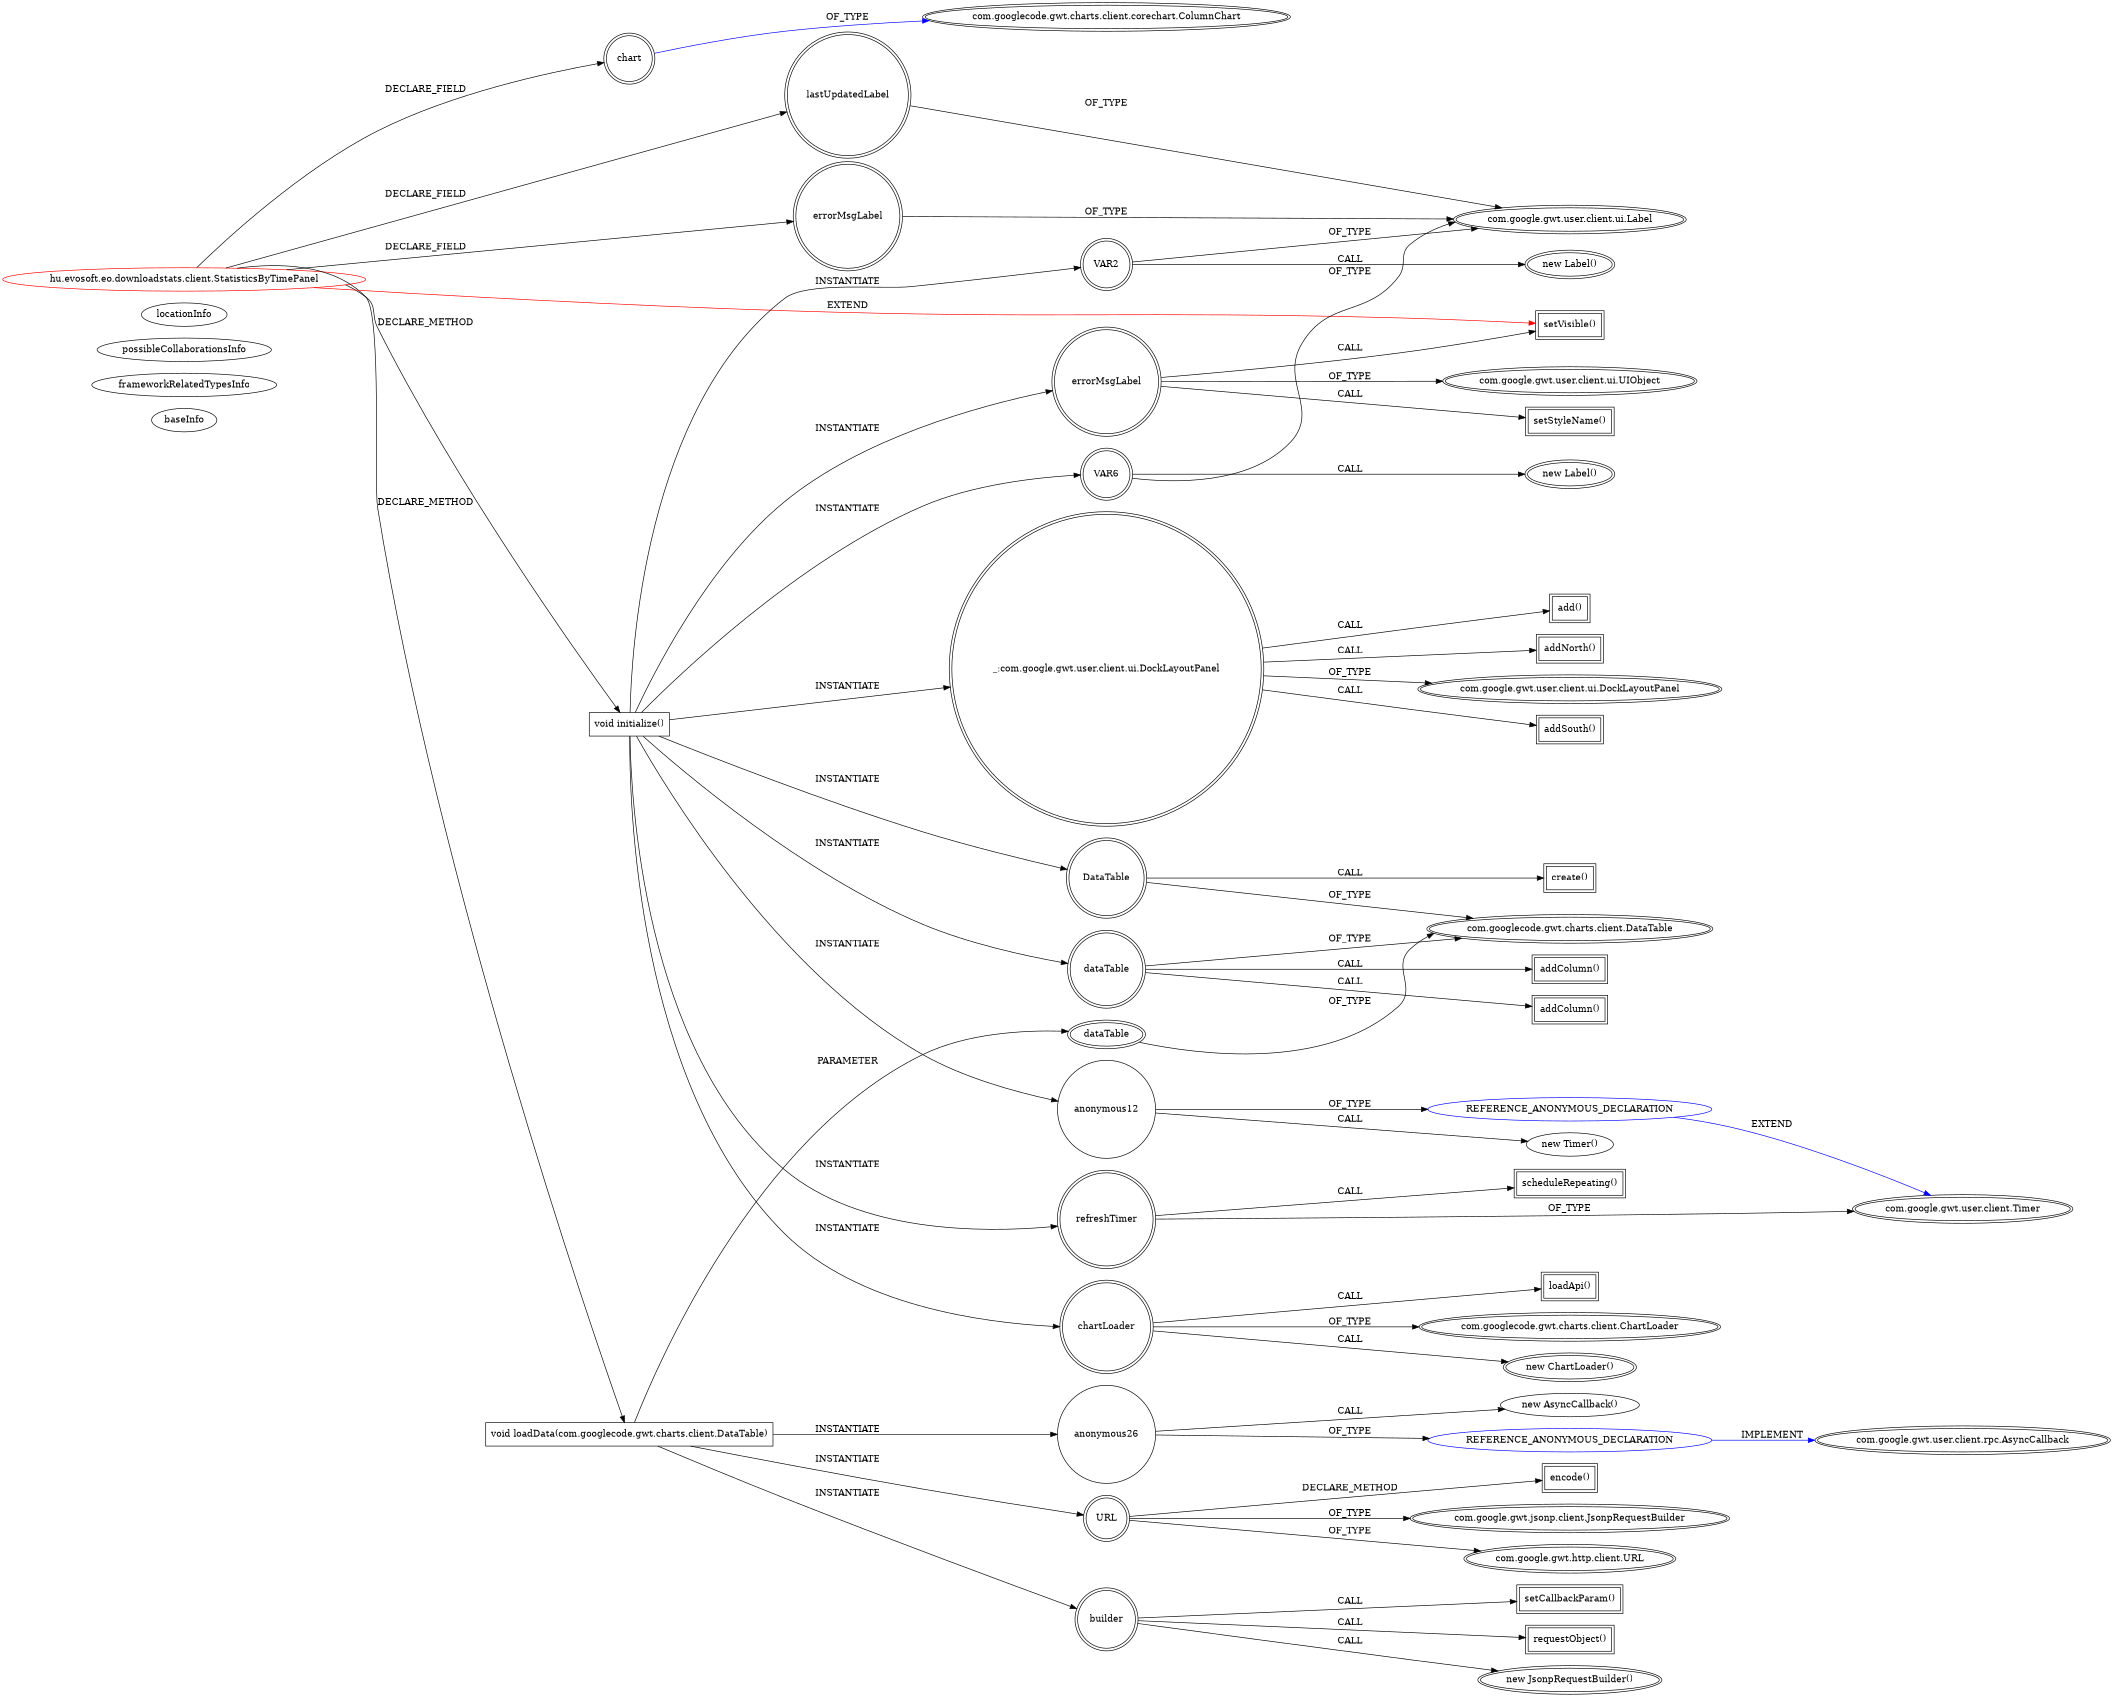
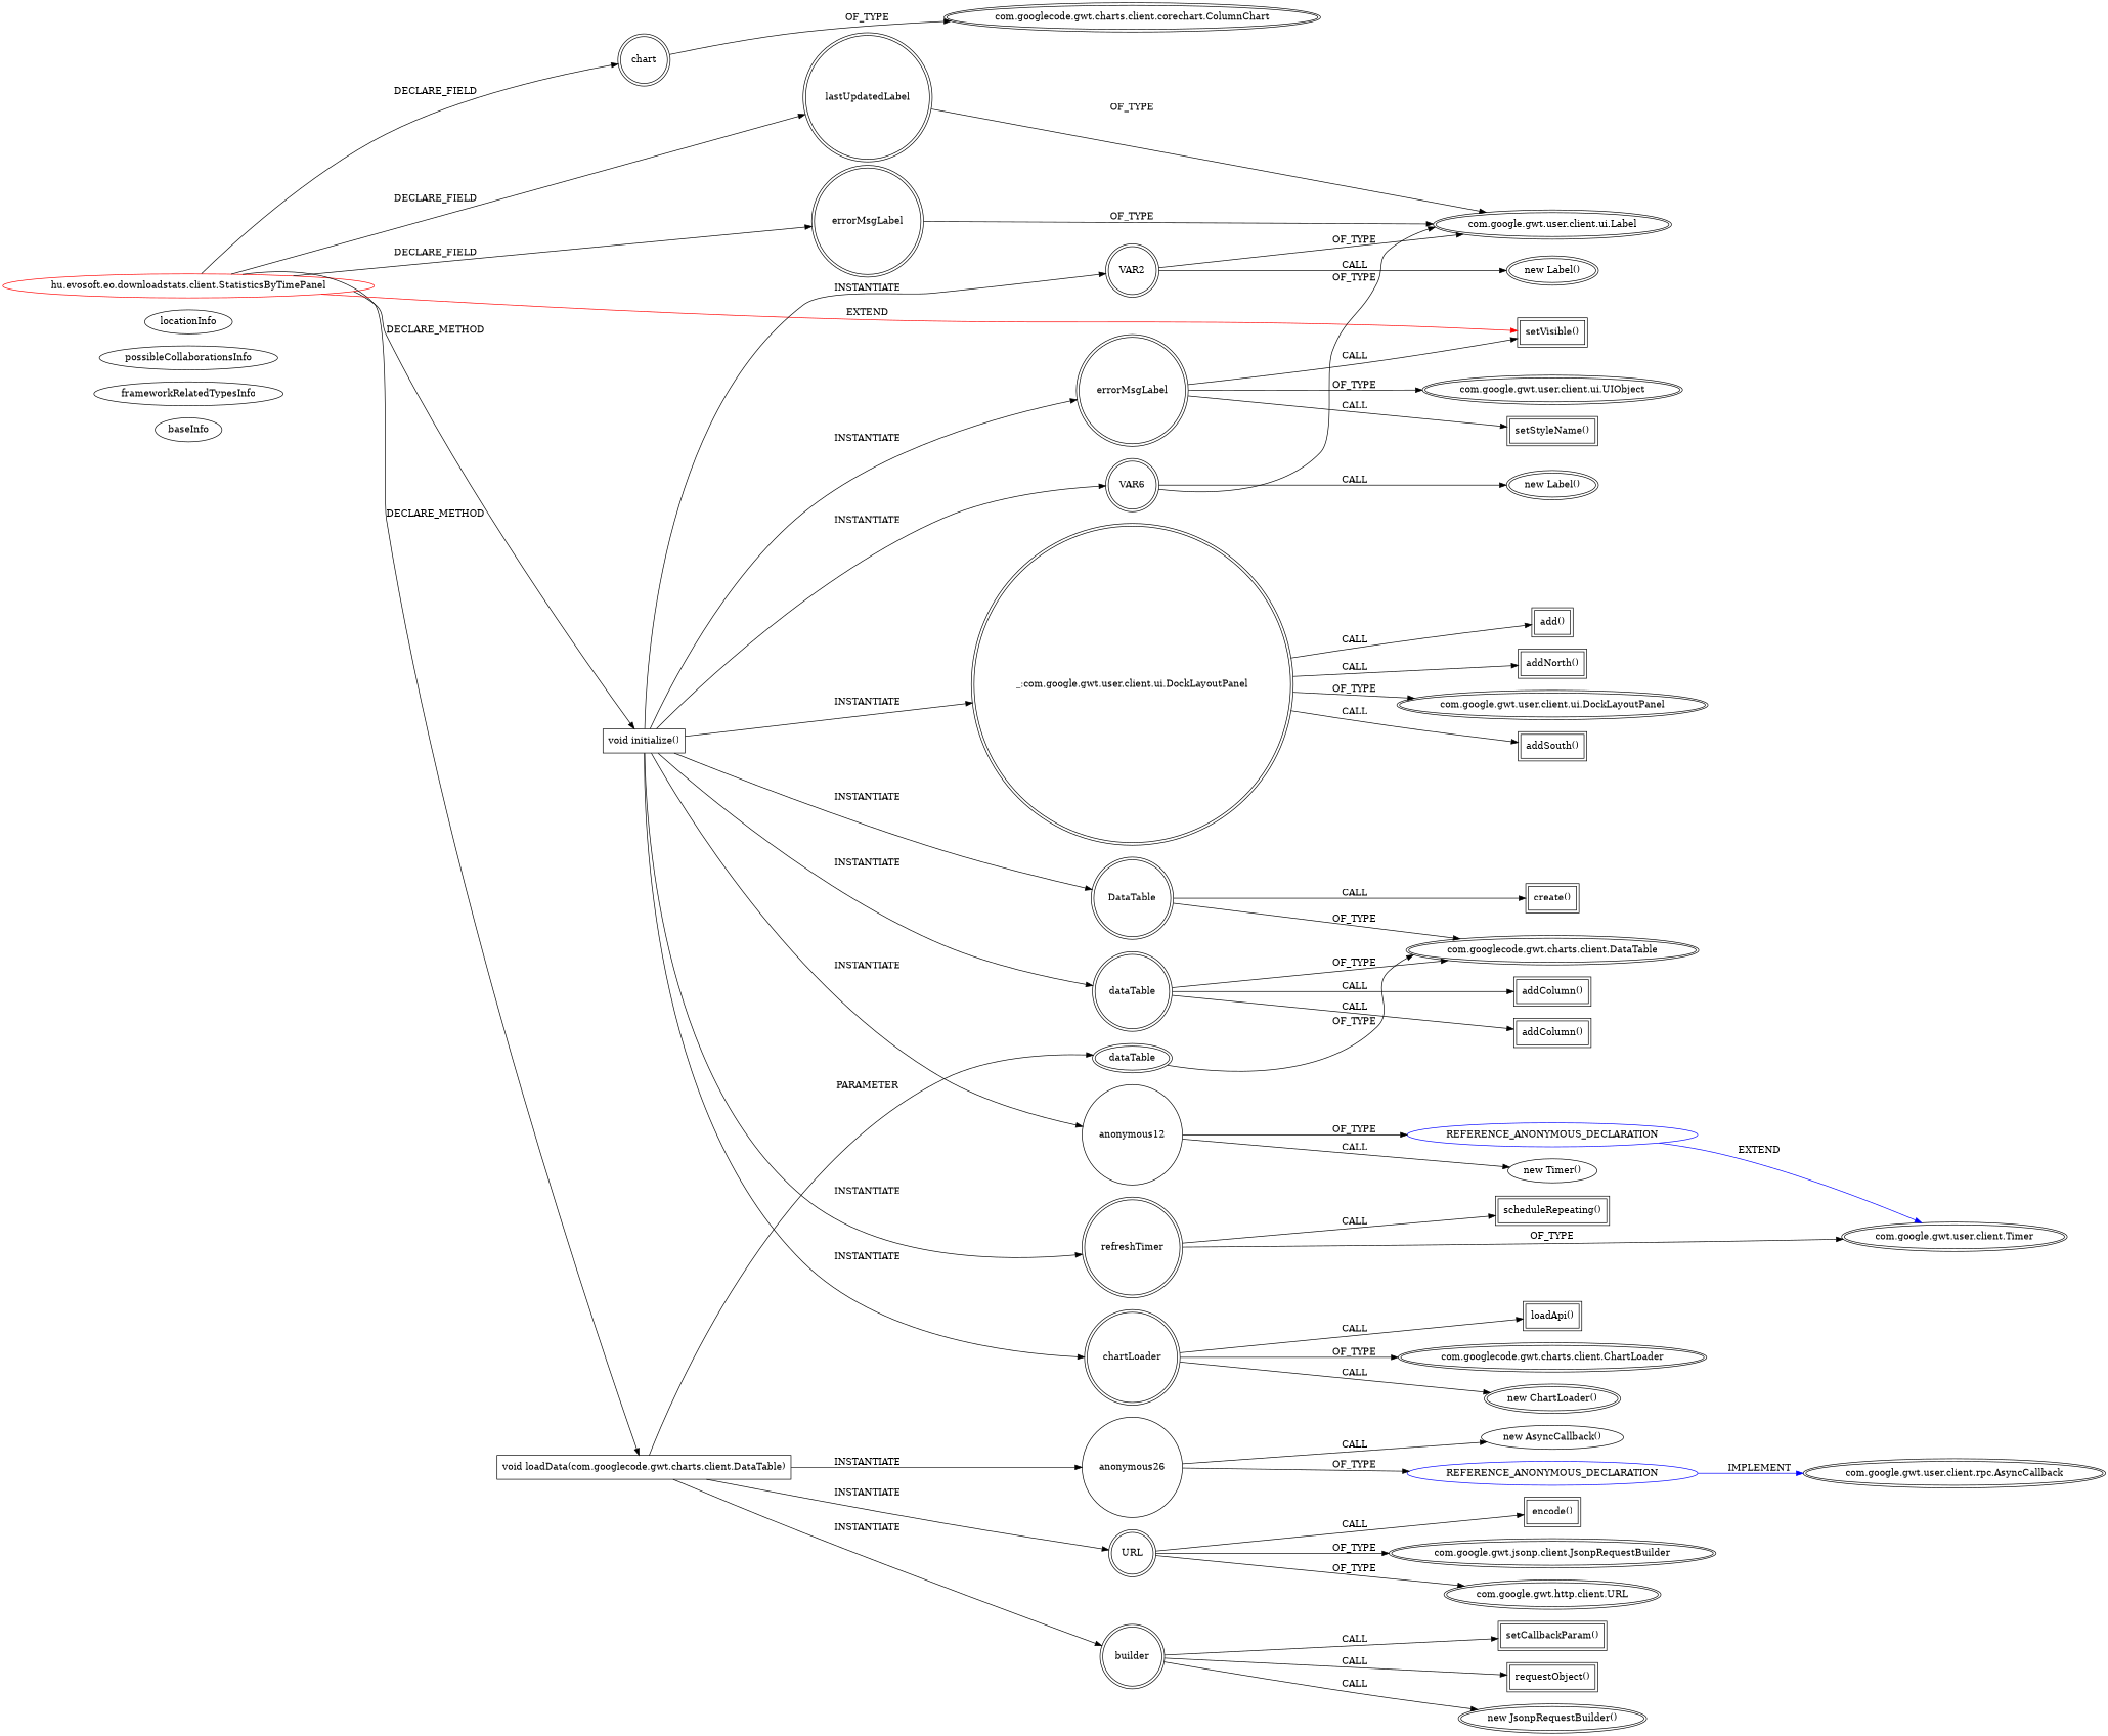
  digraph {
    rankdir=LR
    node [isFrameworkType=true vertexType=INSIDE_CALL peripheries=2]
    baseInfo [category=extension_graph graphId=3353 isAnonymous=false possibleRelation=true isFrameworkType="" vertexType="" peripheries=""]
    frameworkRelatedTypesInfo [0="com.google.gwt.user.client.ui.DockLayoutPanel" isFrameworkType="" vertexType="" peripheries=""]
    possibleCollaborationsInfo [0="3353~CLIENT_METHOD_DECLARATION-INSTANTIATION-~com.google.gwt.user.client.ui.DockLayoutPanel ~com.google.gwt.user.client.Timer ~false~true" 1="3353~CLIENT_METHOD_DECLARATION-INSTANTIATION-~com.google.gwt.user.client.ui.DockLayoutPanel ~com.google.gwt.user.client.rpc.AsyncCallback ~false~true" isFrameworkType="" vertexType="" peripheries=""]
    locationInfo [contextSignature=StatisticsByTimePanel filePath="/karandit-gwt-sandbox/gwt-sandbox-master/src/hu/evosoft/eo/downloadstats/client/StatisticsByTimePanel.java" graphId=3353 projectName="karandit-gwt-sandbox" isFrameworkType="" vertexType="" peripheries=""]
    n5 [color=red isFrameworkType=false label="hu.evosoft.eo.downloadstats.client.StatisticsByTimePanel" vertexType=ROOT_CLIENT_CLASS_DECLARATION peripheries=""]
    n6 [label=chart shape=circle vertexType=FIELD_DECLARATION]
    n7 [label=errorMsgLabel shape=circle vertexType=FIELD_DECLARATION]
    n8 [label=lastUpdatedLabel shape=circle vertexType=FIELD_DECLARATION]
    n9 [isFrameworkType=false label="void initialize()" shape=box vertexType=CLIENT_METHOD_DECLARATION peripheries=""]
    n10 [isFrameworkType=false label="void loadData(com.googlecode.gwt.charts.client.DataTable)" shape=box vertexType=CLIENT_METHOD_DECLARATION peripheries=""]
    n11 [label="setVisible()" shape=box]
    n12 [label="com.google.gwt.user.client.ui.DockLayoutPanel" vertexType=FRAMEWORK_CLASS_TYPE]
    n13 [label="com.googlecode.gwt.charts.client.corechart.ColumnChart" vertexType=FRAMEWORK_CLASS_TYPE]
    n14 [label="com.google.gwt.user.client.ui.Label" vertexType=FRAMEWORK_CLASS_TYPE]
    n15 [label=chartLoader shape=circle vertexType=VARIABLE_EXPRESION]
    n16 [label=VAR2 shape=circle vertexType=VARIABLE_EXPRESION]
    n17 [label=errorMsgLabel shape=circle vertexType=VARIABLE_EXPRESION]
    n18 [label="_:com.google.gwt.user.client.ui.DockLayoutPanel" shape=circle vertexType=VARIABLE_EXPRESION]
    n19 [label=VAR6 shape=circle vertexType=VARIABLE_EXPRESION]
    n20 [label=DataTable shape=circle vertexType=VARIABLE_EXPRESION]
    n21 [label=dataTable shape=circle vertexType=VARIABLE_EXPRESION]
    n22 [isFrameworkType=false label=anonymous12 shape=circle vertexType=VARIABLE_EXPRESION peripheries=""]
    n23 [label=refreshTimer shape=circle vertexType=VARIABLE_EXPRESION]
    n24 [label=dataTable vertexType=PARAMETER_DECLARATION]
    n25 [label=URL shape=circle vertexType=VARIABLE_EXPRESION]
    n26 [label=builder shape=circle vertexType=VARIABLE_EXPRESION]
    n27 [isFrameworkType=false label=anonymous26 shape=circle vertexType=VARIABLE_EXPRESION peripheries=""]
    n28 [label="com.googlecode.gwt.charts.client.ChartLoader" vertexType=FRAMEWORK_CLASS_TYPE]
    n29 [label="new ChartLoader()" vertexType=CONSTRUCTOR_CALL]
    n30 [label="loadApi()" shape=box]
    n31 [label="new Label()" vertexType=CONSTRUCTOR_CALL]
    n32 [label="com.google.gwt.user.client.ui.UIObject" vertexType=FRAMEWORK_CLASS_TYPE]
    n33 [label="setStyleName()" shape=box]
    n34 [label="addNorth()" shape=box]
    n35 [label="addSouth()" shape=box]
    n36 [label="add()" shape=box]
    n37 [label="new Label()" vertexType=CONSTRUCTOR_CALL]
    n38 [label="com.googlecode.gwt.charts.client.DataTable" vertexType=FRAMEWORK_CLASS_TYPE]
    n39 [label="create()" shape=box]
    n40 [label="addColumn()" shape=box]
    n41 [label="addColumn()" shape=box]
    n42 [color=blue isFrameworkType=false label=REFERENCE_ANONYMOUS_DECLARATION vertexType=REFERENCE_ANONYMOUS_DECLARATION peripheries=""]
    n43 [isFrameworkType=false label="new Timer()" vertexType=CONSTRUCTOR_CALL peripheries=""]
    n44 [label="com.google.gwt.user.client.Timer" vertexType=FRAMEWORK_CLASS_TYPE]
    n45 [label="scheduleRepeating()" shape=box]
    n46 [label="com.google.gwt.http.client.URL" vertexType=FRAMEWORK_CLASS_TYPE]
    n47 [label="encode()" shape=box]
    n48 [label="com.google.gwt.jsonp.client.JsonpRequestBuilder" vertexType=FRAMEWORK_CLASS_TYPE]
    n49 [label="new JsonpRequestBuilder()" vertexType=CONSTRUCTOR_CALL]
    n50 [label="setCallbackParam()" shape=box]
    n51 [label="requestObject()" shape=box]
    n52 [color=blue isFrameworkType=false label=REFERENCE_ANONYMOUS_DECLARATION vertexType=REFERENCE_ANONYMOUS_DECLARATION peripheries=""]
    n53 [isFrameworkType=false label="new AsyncCallback()" vertexType=CONSTRUCTOR_CALL peripheries=""]
    n54 [label="com.google.gwt.user.client.rpc.AsyncCallback" vertexType=FRAMEWORK_INTERFACE_TYPE]
    n5 -> n6 [label=DECLARE_FIELD]
    n5 -> n7 [label=DECLARE_FIELD]
    n5 -> n8 [label=DECLARE_FIELD]
    n5 -> n9 [label=DECLARE_METHOD]
    n5 -> n10 [label=DECLARE_METHOD]
    n5 -> n11 [color=red label=EXTEND]
-   n6 -> n13 [label=OF_TYPE color=blue]
+   n6 -> n13 [label=OF_TYPE]
    n7 -> n14 [label=OF_TYPE]
    n8 -> n14 [label=OF_TYPE]
    n9 -> n15 [label=INSTANTIATE]
    n9 -> n16 [label=INSTANTIATE]
    n9 -> n17 [label=INSTANTIATE]
    n9 -> n18 [label=INSTANTIATE]
    n9 -> n19 [label=INSTANTIATE]
    n9 -> n20 [label=INSTANTIATE]
    n9 -> n21 [label=INSTANTIATE]
    n9 -> n22 [label=INSTANTIATE]
    n9 -> n23 [label=INSTANTIATE]
    n10 -> n24 [label=PARAMETER]
    n10 -> n25 [label=INSTANTIATE]
    n10 -> n26 [label=INSTANTIATE]
    n10 -> n27 [label=INSTANTIATE]
    n15 -> n28 [label=OF_TYPE]
    n15 -> n29 [label=CALL]
    n15 -> n30 [label=CALL]
    n16 -> n14 [label=OF_TYPE]
    n16 -> n31 [label=CALL]
    n17 -> n11 [label=CALL]
    n17 -> n32 [label=OF_TYPE]
    n17 -> n33 [label=CALL]
    n18 -> n12 [label=OF_TYPE]
    n18 -> n34 [label=CALL]
    n18 -> n35 [label=CALL]
    n18 -> n36 [label=CALL]
    n19 -> n14 [label=OF_TYPE]
    n19 -> n37 [label=CALL]
    n20 -> n38 [label=OF_TYPE]
    n20 -> n39 [label=CALL]
    n21 -> n38 [label=OF_TYPE]
    n21 -> n40 [label=CALL]
    n21 -> n41 [label=CALL]
    n22 -> n42 [label=OF_TYPE]
    n22 -> n43 [label=CALL]
    n23 -> n44 [label=OF_TYPE]
    n23 -> n45 [label=CALL]
    n24 -> n38 [label=OF_TYPE]
    n25 -> n46 [label=OF_TYPE]
-   n25 -> n47 [label=DECLARE_METHOD]
+   n25 -> n47 [label=CALL]
    n25 -> n48 [label=OF_TYPE]
    n26 -> n49 [label=CALL]
    n26 -> n50 [label=CALL]
    n26 -> n51 [label=CALL]
    n27 -> n52 [label=OF_TYPE]
    n27 -> n53 [label=CALL]
    n42 -> n44 [color=blue label=EXTEND]
    n52 -> n54 [color=blue label=IMPLEMENT]
  }
